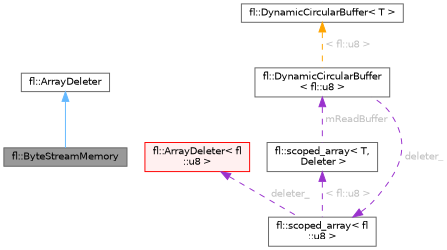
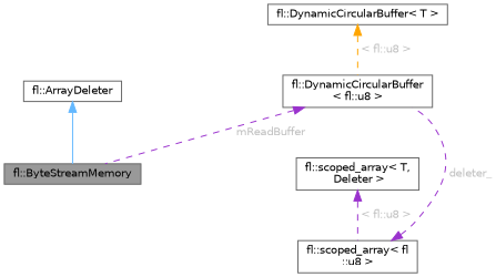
  digraph {
    node [color=gray40 fillcolor=white fontname=Helvetica fontsize=10 shape=box style=filled]
    edge [color=darkorchid3 dir=back fontname=Helvetica fontsize=10 labelfontname=Helvetica labelfontsize=10 style=dashed fontcolor=grey]
    n1 [fillcolor=grey60 fontcolor=black height=0.2 label="fl::ByteStreamMemory" width=0.4]
    n2 [height=0.2 label="fl::ArrayDeleter" width=0.4]
    n3 [height=0.2 label="fl::DynamicCircularBuffer\l\< fl::u8 \>" width=0.4]
    n4 [height=0.2 label="fl::scoped_array\< fl\l::u8 \>" width=0.4]
-   n5 [color=red fillcolor="#FFF0F0" height=0.2 label="fl::ArrayDeleter\< fl\l::u8 \>" width=0.4]
    n6 [height=0.2 label="fl::scoped_array\< T,\l Deleter \>" width=0.4]
    n7 [height=0.2 label="fl::DynamicCircularBuffer\< T \>" width=0.4]
    n2 -> n1 [color=steelblue1 style=solid fontcolor=""]
-   n3 -> n6 [label=" mReadBuffer"]
+   n3 -> n1 [label=" mReadBuffer"]
    n4 -> n3 [label=" deleter_"]
-   n5 -> n4 [label=" deleter_"]
    n6 -> n4 [label=" \< fl::u8 \>"]
    n7 -> n3 [color=orange label=" \< fl::u8 \>"]
  }
